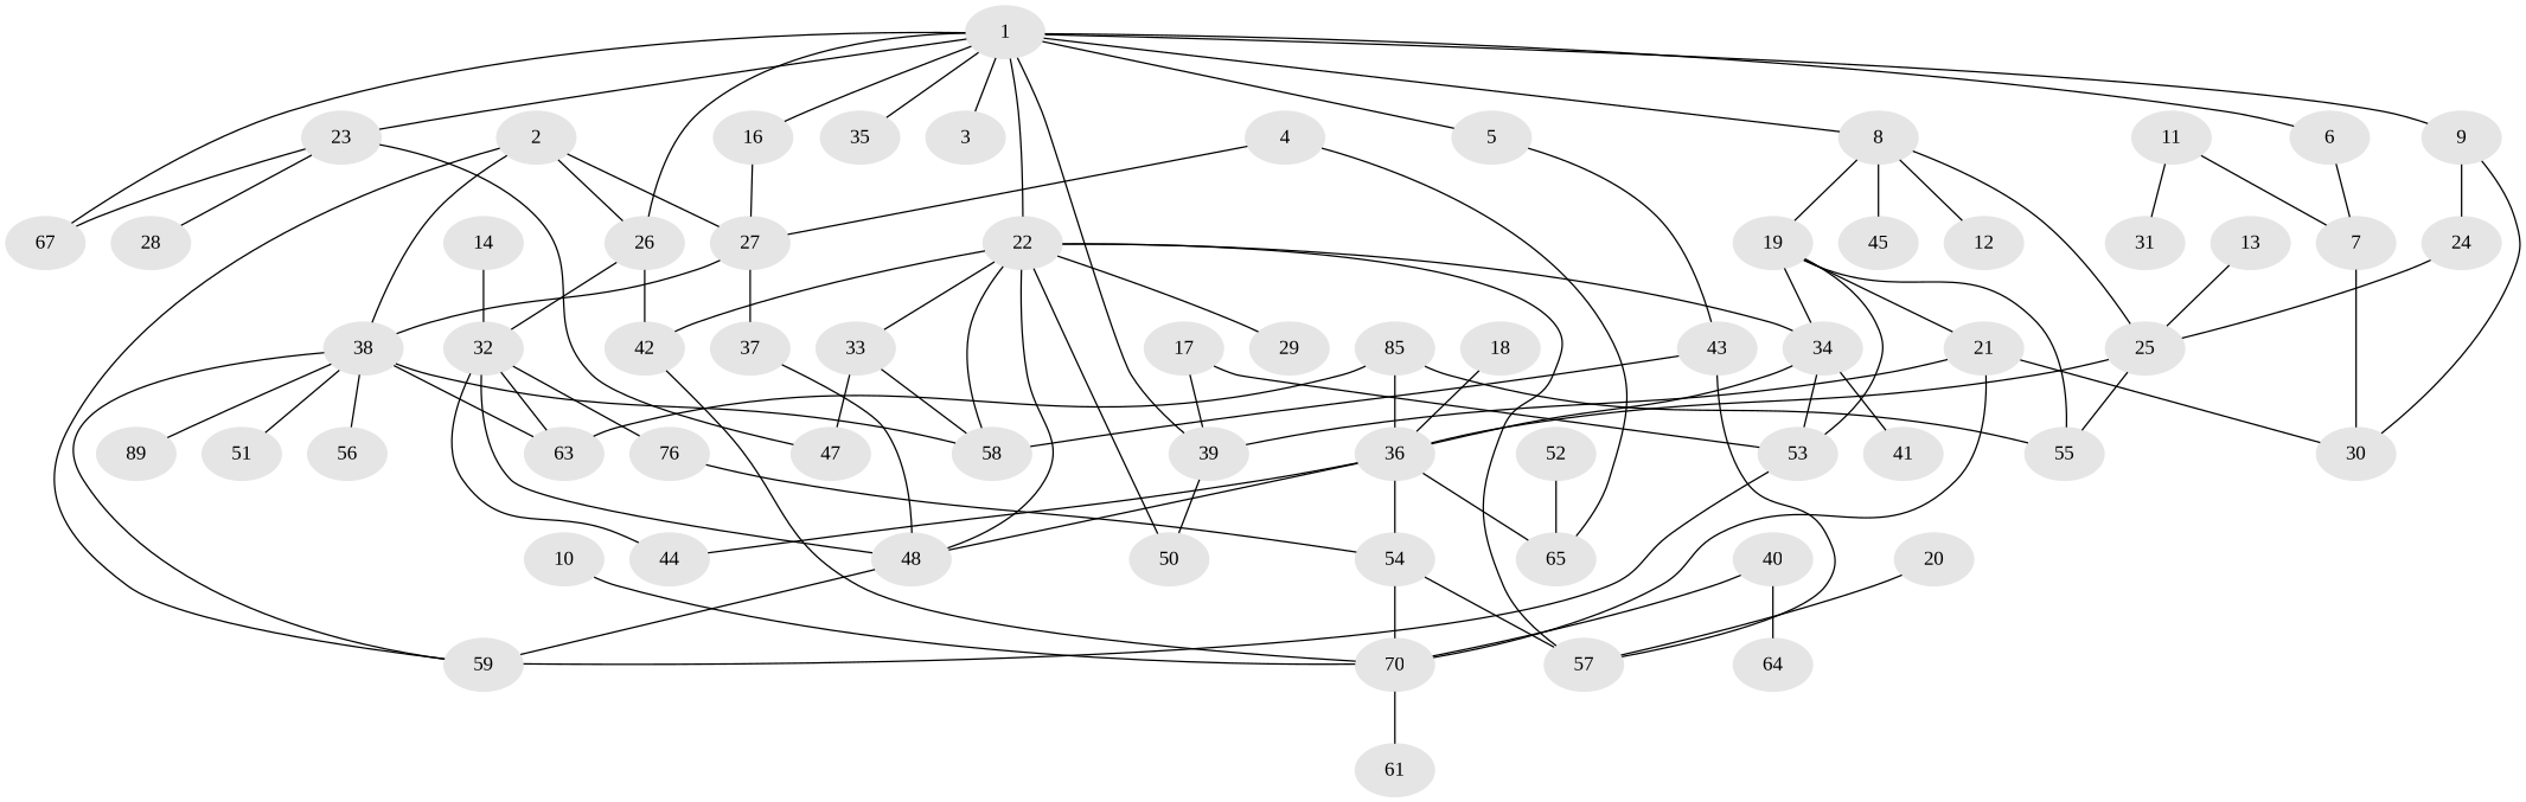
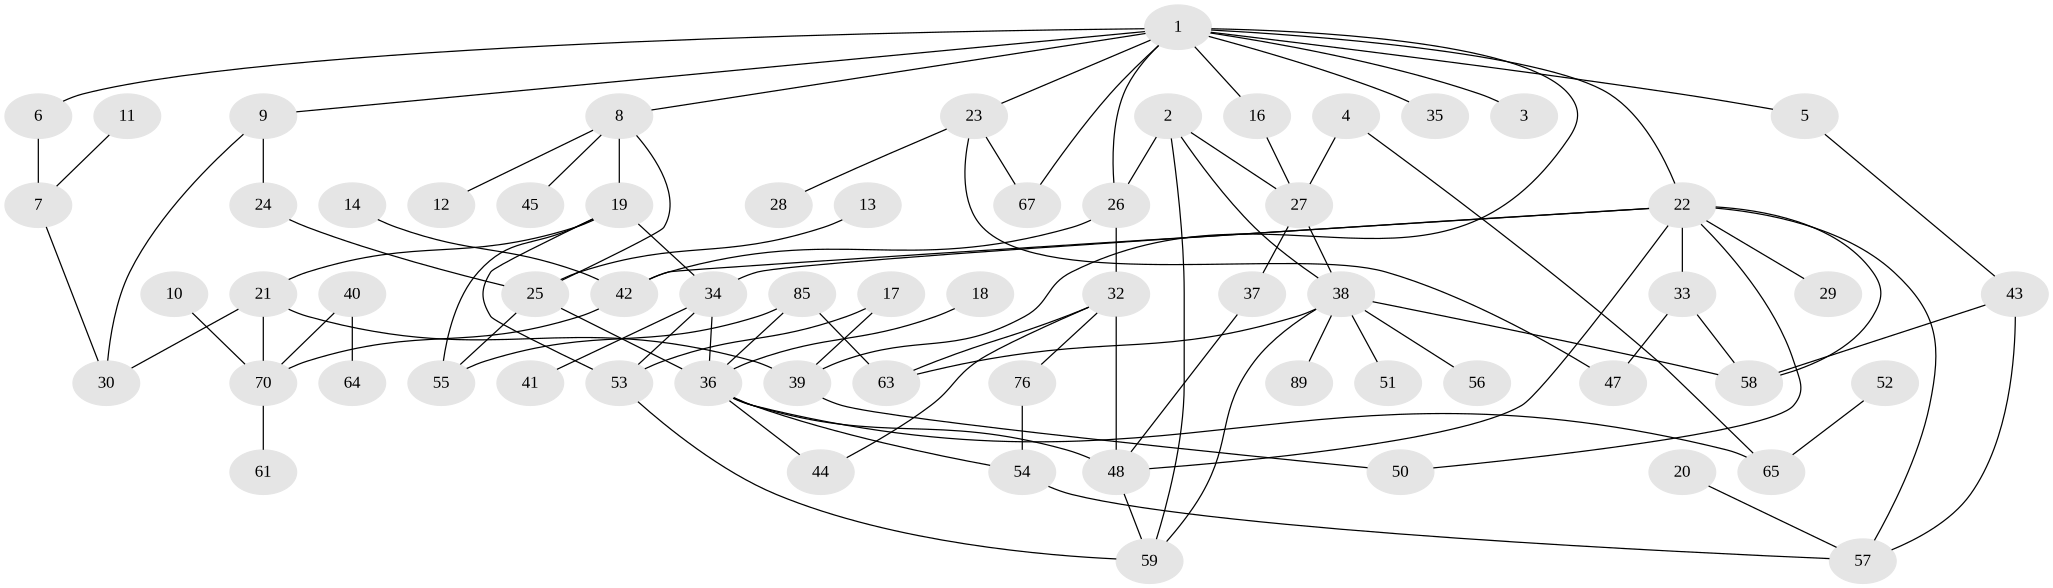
  graph {
    fontname="Liberation Serif"
    node [color=gray90 fontname="Liberation Serif" style=filled]
    edge [fontname="Liberation Serif" weight=1.0]
    1
    3
    5
    6
    8
    9
    16
    22
    23
    26
    35
    39
    n13 [label=67]
    43
    7
    12
    19
    25
    45
    30
    24
    27
    42
    34
    57
    29
    33
    48
    50
    58
    28
    47
    32
    2
    38
    59
    37
    63
    n39 [label=89]
    51
    56
    4
    65
    55
    53
    21
    36
    n48 [label=70]
    10
    61
    11
-   31
    13
    14
    n55 [label=85]
    44
    54
    17
    18
    41
    20
    n62 [label=76]
    40
    64
    52
    1 -- 3
    1 -- 5
    1 -- 6
    1 -- 8
    1 -- 9
    1 -- 16
    1 -- 22
    1 -- 23
    1 -- 26
    1 -- 35
    1 -- 39
    1 -- n13
    5 -- 43
    6 -- 7
    8 -- 12
    8 -- 19
    8 -- 25
    8 -- 45
    9 -- 30
    9 -- 24
    16 -- 27
    22 -- 42
    22 -- 34
    22 -- 57
    22 -- 29
    22 -- 33
    22 -- 48
    22 -- 50
    22 -- 58
    23 -- n13
    23 -- 28
    23 -- 47
    26 -- 42
    26 -- 32
    39 -- 50
    43 -- 57
    43 -- 58
    7 -- 30
    19 -- 34
    19 -- 55
    19 -- 53
    19 -- 21
    25 -- 55
    25 -- 36
    24 -- 25
    27 -- 38
    27 -- 37
    42 -- n48
    34 -- 53
    34 -- 36
    34 -- 41
    33 -- 58
    33 -- 47
    48 -- 59
    32 -- 48
    32 -- 63
    32 -- 44
    32 -- n62
    2 -- 26
    2 -- 27
    2 -- 38
    2 -- 59
    38 -- 58
    38 -- 59
    38 -- 63
    38 -- n39
    38 -- 51
    38 -- 56
    37 -- 48
    4 -- 27
    4 -- 65
    53 -- 59
    21 -- 39
    21 -- 30
    21 -- n48
    36 -- 48
    36 -- 65
    36 -- 44
    36 -- 54
    n48 -- 61
    10 -- n48
    11 -- 7
-   11 -- 31
    13 -- 25
-   14 -- 32
+   14 -- 42
    n55 -- 63
    n55 -- 55
    n55 -- 36
    54 -- 57
-   54 -- n48
    17 -- 39
    17 -- 53
    18 -- 36
    20 -- 57
    n62 -- 54
    40 -- n48
    40 -- 64
    52 -- 65
  }
